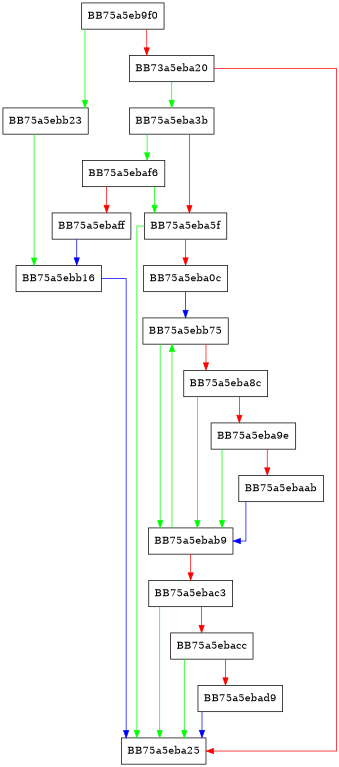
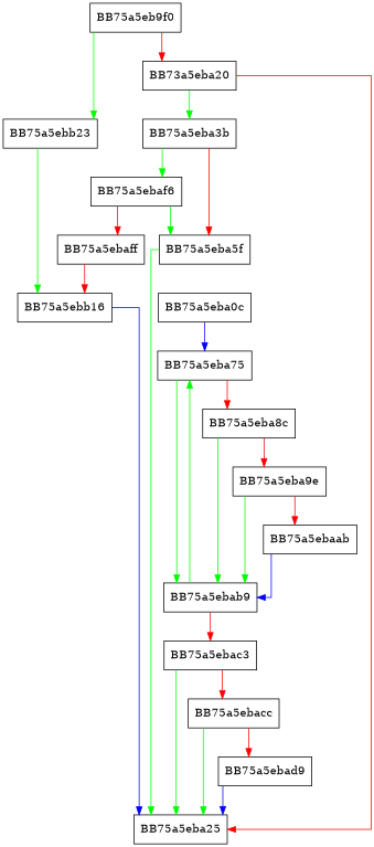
  digraph {
    fontname="DejaVu Serif"
    splines=ortho
    node [fontname="DejaVu Serif" shape=box]
    edge [color=green fontname="DejaVu Serif"]
    BB75a5eb9f0
    BB75a5ebb23
    n3 [label=BB73a5eba20]
    BB75a5ebb16
    BB75a5eba3b
    BB75a5eba25
    BB75a5ebaf6
    BB75a5eba5f
    BB75a5ebaff
    n10 [label=BB75a5eba0c]
-   BB75a5eba75 [label=BB75a5ebb75]
+   BB75a5eba75
    BB75a5ebab9
    BB75a5eba8c
    BB75a5ebac3
    BB75a5eba9e
    BB75a5ebacc
    BB75a5ebaab
    BB75a5ebad9
    BB75a5eb9f0 -> BB75a5ebb23
    BB75a5eb9f0 -> n3 [color=red]
    BB75a5ebb23 -> BB75a5ebb16
    n3 -> BB75a5eba3b
    n3 -> BB75a5eba25 [color=red]
    BB75a5ebb16 -> BB75a5eba25 [color=blue]
    BB75a5eba3b -> BB75a5ebaf6
    BB75a5eba3b -> BB75a5eba5f [color=red]
    BB75a5ebaf6 -> BB75a5eba5f
    BB75a5ebaf6 -> BB75a5ebaff [color=red]
    BB75a5eba5f -> BB75a5eba25
-   BB75a5eba5f -> n10 [color=red]
-   BB75a5ebaff -> BB75a5ebb16 [color=blue]
+   BB75a5ebaff -> BB75a5ebb16 [color=red]
    n10 -> BB75a5eba75 [color=blue]
    BB75a5eba75 -> BB75a5ebab9
    BB75a5eba75 -> BB75a5eba8c [color=red]
    BB75a5ebab9 -> BB75a5eba75
    BB75a5ebab9 -> BB75a5ebac3 [color=red]
    BB75a5eba8c -> BB75a5ebab9
    BB75a5eba8c -> BB75a5eba9e [color=red]
    BB75a5ebac3 -> BB75a5eba25
    BB75a5ebac3 -> BB75a5ebacc [color=red]
    BB75a5eba9e -> BB75a5ebab9
    BB75a5eba9e -> BB75a5ebaab [color=red]
    BB75a5ebacc -> BB75a5eba25
    BB75a5ebacc -> BB75a5ebad9 [color=red]
    BB75a5ebaab -> BB75a5ebab9 [color=blue]
    BB75a5ebad9 -> BB75a5eba25 [color=blue]
  }
